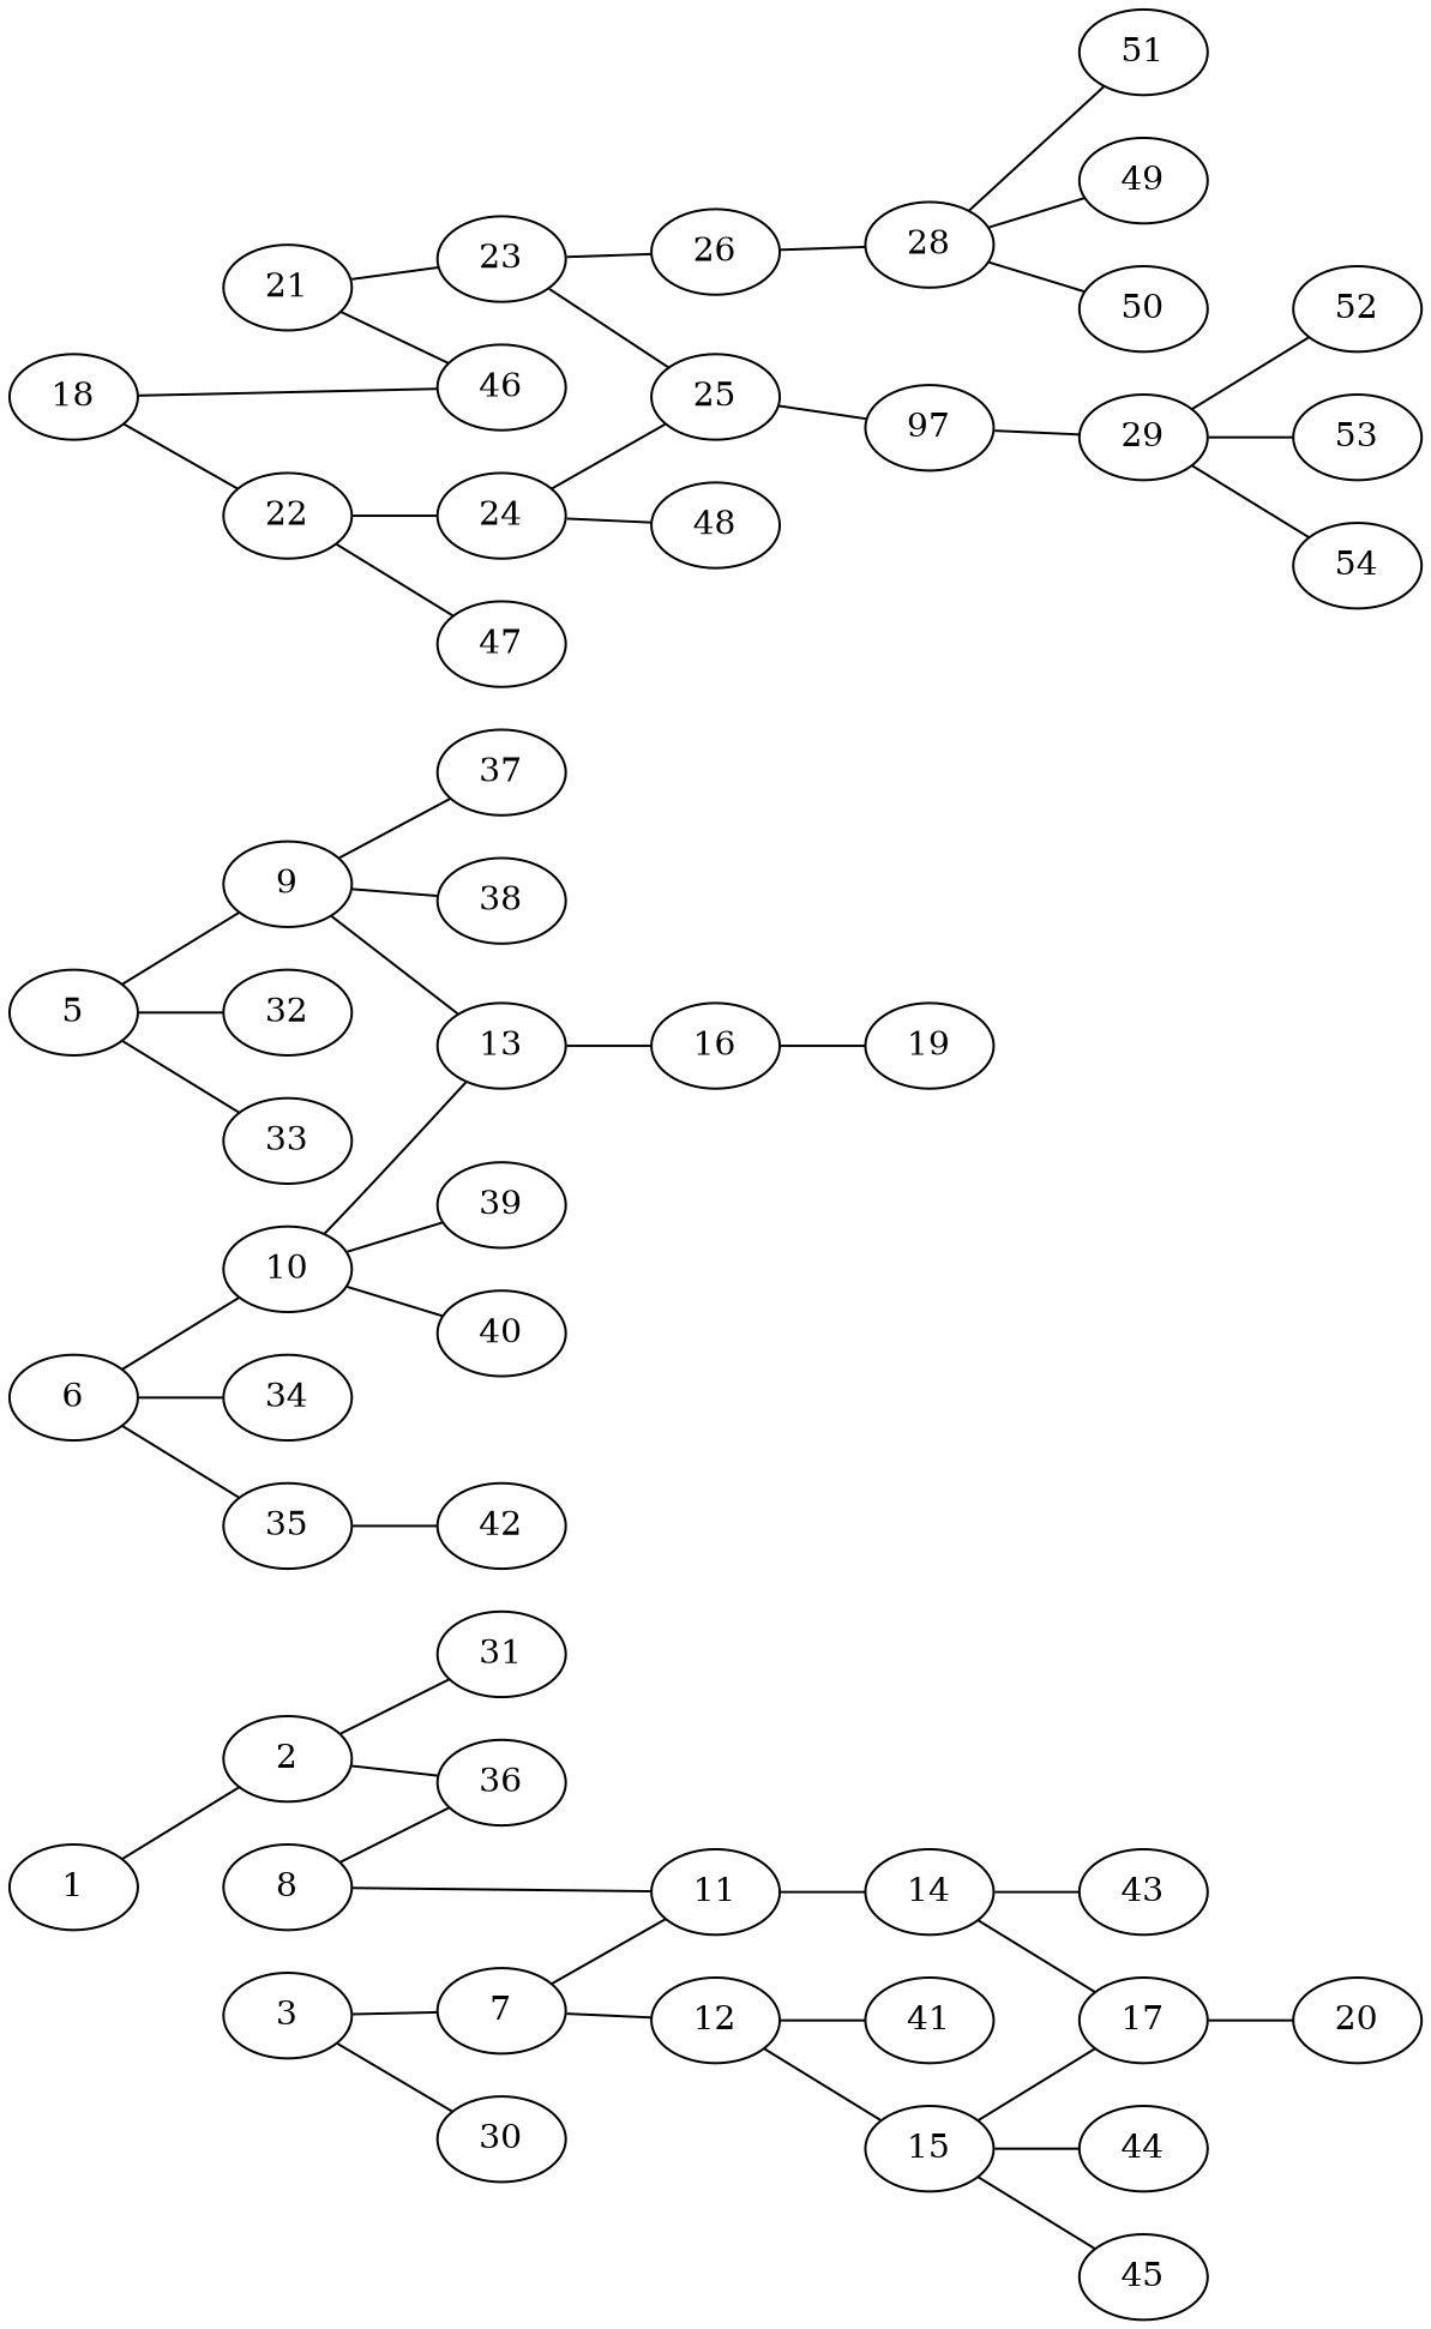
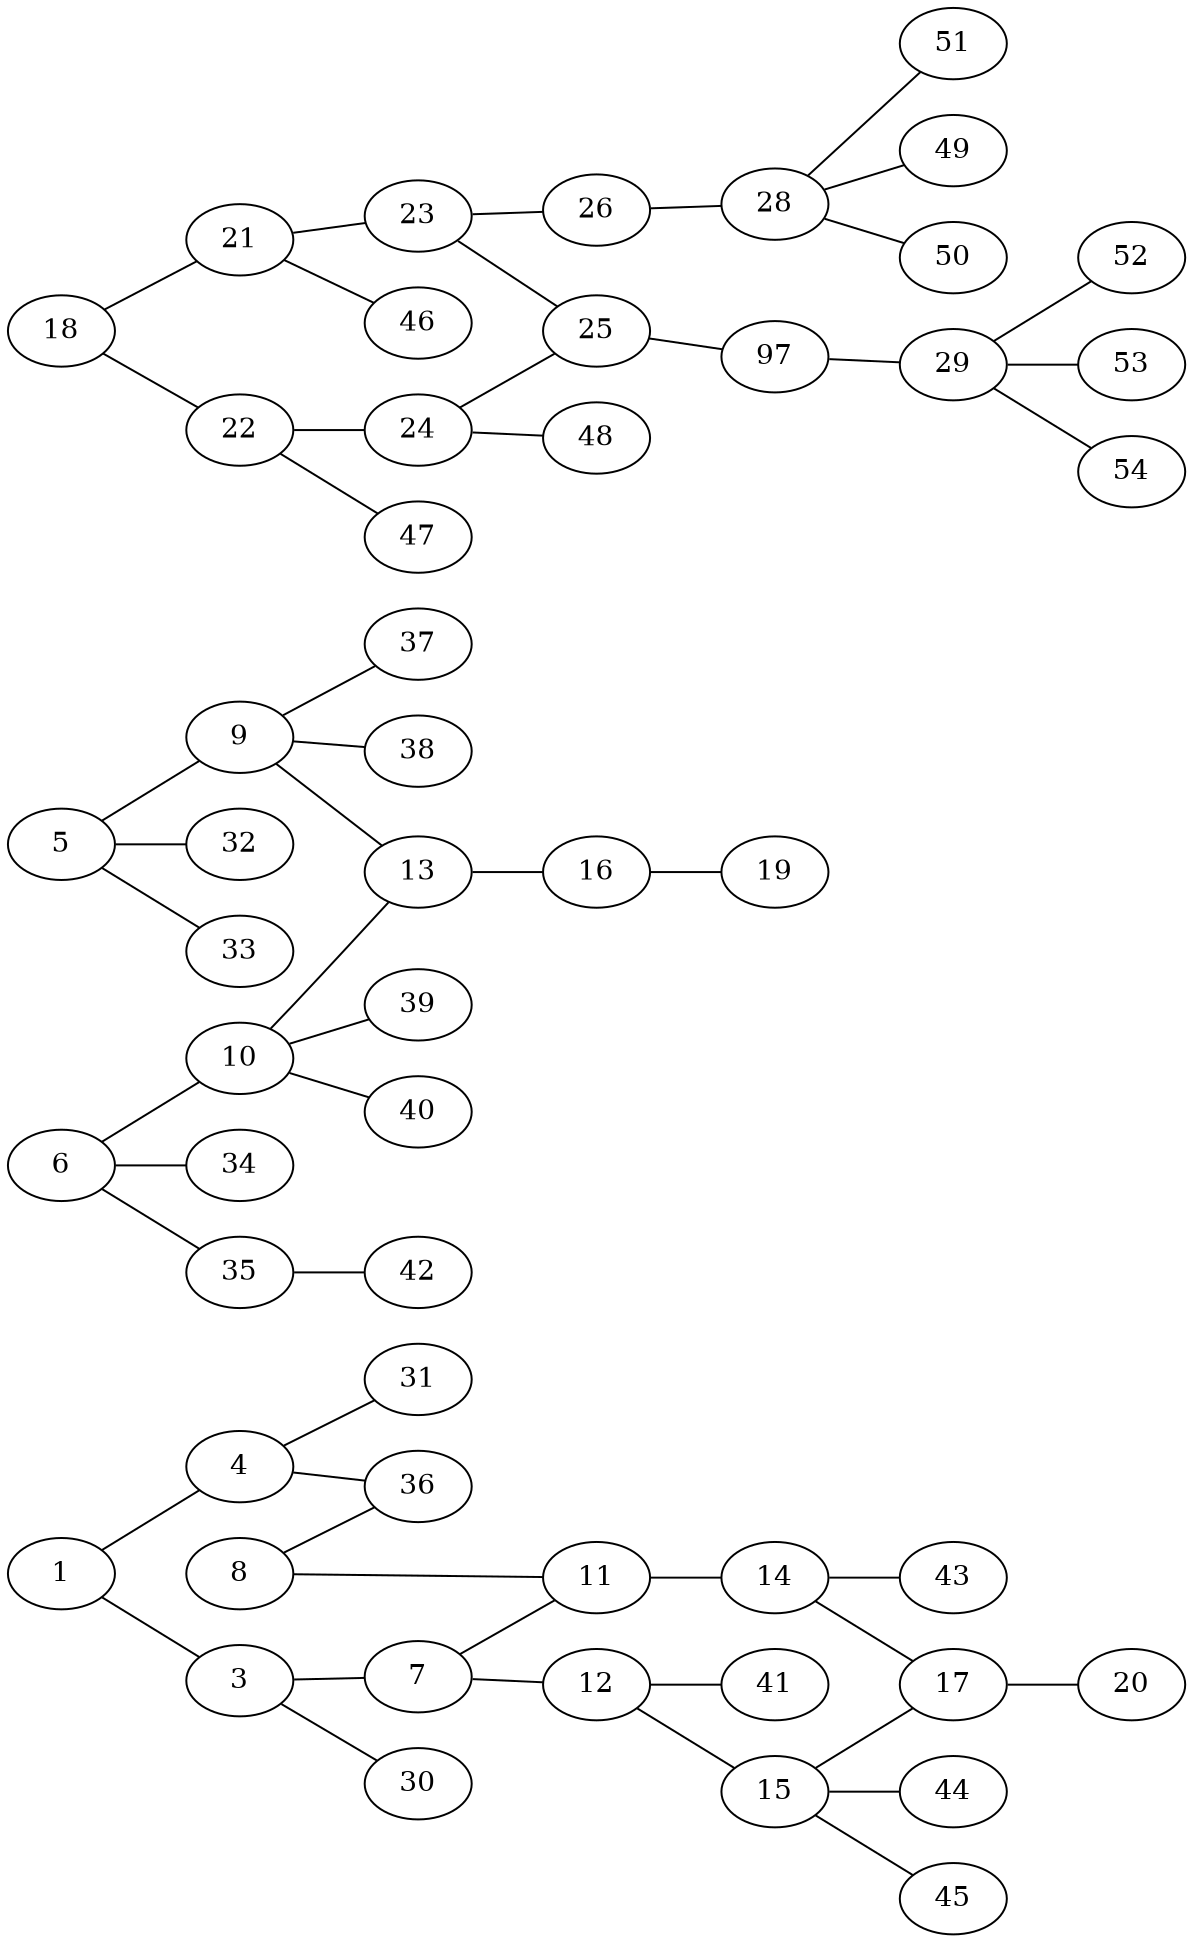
  graph {
    rankdir=LR
    node [chem=H]
    edge [valence=1]
    1 [chem=C]
    3 [chem=C]
-   4 [chem=C label=2]
+   4 [chem=C]
    7 [chem=C]
    30
    31
    36
    5 [chem=C]
    9 [chem=C]
    32
    33
    6 [chem=C]
    10 [chem=C]
    34
    35
    11 [chem=C]
    12 [chem=C]
    8 [chem=C]
    13 [chem=N]
    37
    38
    39
    40
    42
    14 [chem=N]
    15 [chem=C]
    41
    16 [chem=C]
    17 [chem=C]
    43
    44
    45
    19 [chem=O]
    20 [chem=O]
    18 [chem=C]
    21 [chem=C]
    22 [chem=C]
    23 [chem=C]
    46
    24 [chem=C]
    47
    25 [chem=C]
    26 [chem=O]
    48
    n45 [chem=O label=97]
    28 [chem=C]
    29 [chem=C]
    49
    50
    51
    52
    53
    54
+   1 -- 3
    1 -- 4 [valence=2]
    3 -- 7 [valence=2]
    3 -- 30
    4 -- 31
    4 -- 36
    7 -- 11
    7 -- 12
    5 -- 9
    5 -- 32
    5 -- 33
    9 -- 13
    9 -- 37
    9 -- 38
    6 -- 10
    6 -- 34
    6 -- 35
    10 -- 13
    10 -- 39
    10 -- 40
    35 -- 42
    11 -- 14
    12 -- 15
    12 -- 41
    8 -- 36
    8 -- 11 [valence=2]
    13 -- 16
    14 -- 17
    14 -- 43
    15 -- 17
    15 -- 44
    15 -- 45
    16 -- 19 [valence=2]
    17 -- 20 [valence=2]
-   18 -- 46
+   18 -- 21
    18 -- 22 [valence=2]
    21 -- 23 [valence=2]
    21 -- 46
    22 -- 24
    22 -- 47
    23 -- 25
    23 -- 26
    24 -- 25 [valence=2]
    24 -- 48
    25 -- n45
    26 -- 28
    n45 -- 29
    28 -- 49
    28 -- 50
    28 -- 51
    29 -- 52
    29 -- 53
    29 -- 54
  }
